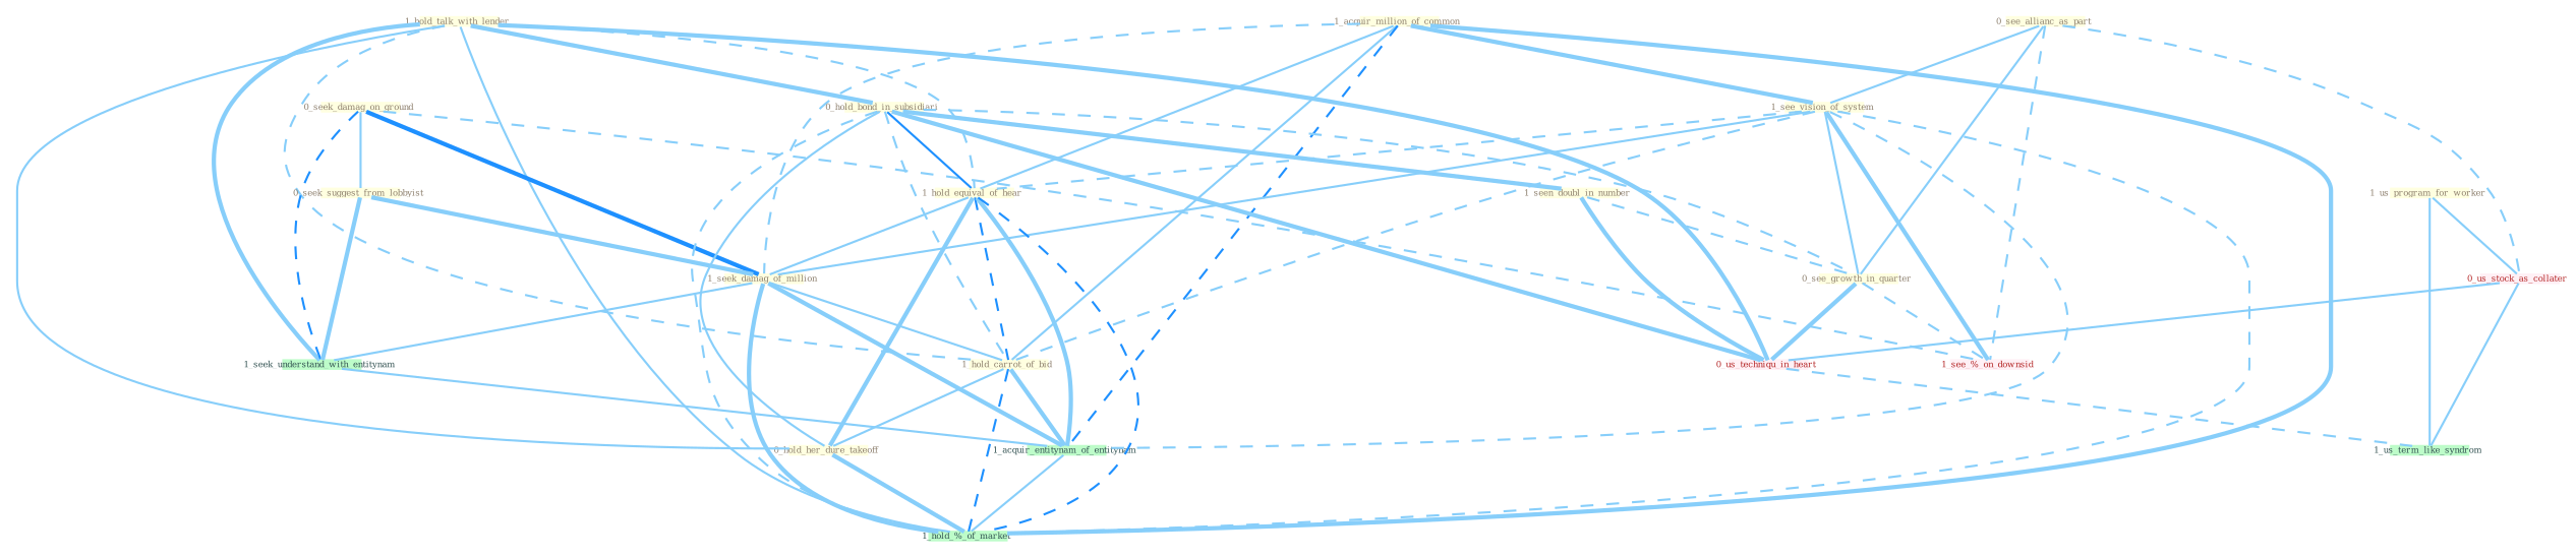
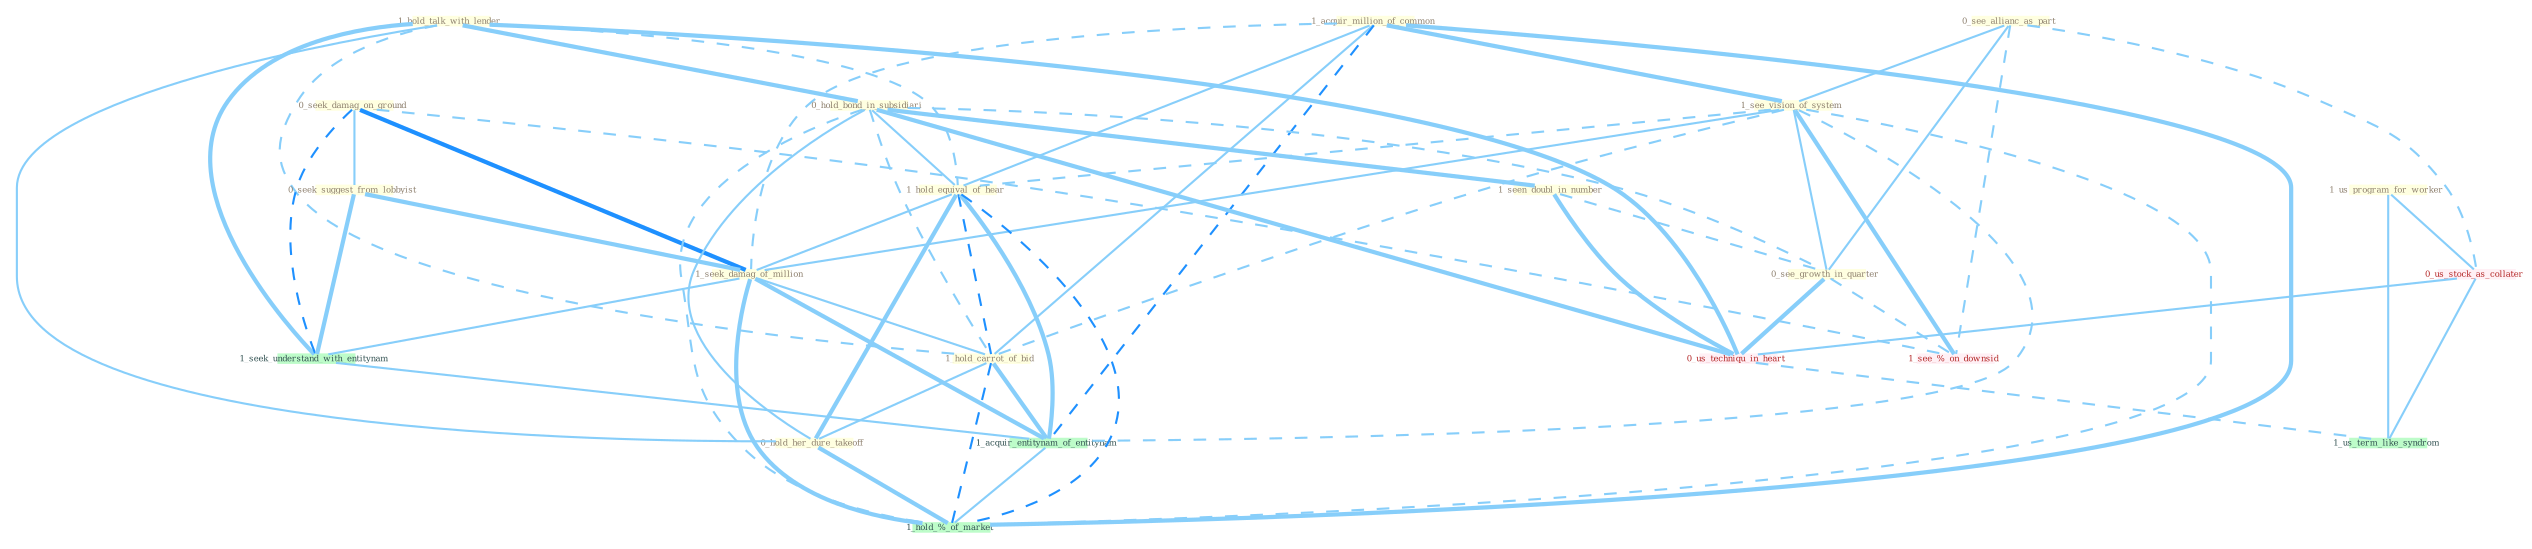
  graph {
    node [color="#ffffe0" fixedsize=true fontcolor="#8b7d6b" fontsize=4 shape=polygon style=filled]
    edge [color="#87cefa" style=solid w=1]
    "1_acquir_million_of_common " [height=.06 width=.5]
    "1_hold_talk_with_lender " [height=.06 width=.5]
    "0_see_allianc_as_part " [height=.06 width=.5]
    "0_seek_damag_on_ground " [height=.06 width=.5]
    "0_hold_bond_in_subsidiari " [height=.06 width=.5]
    "1_see_vision_of_system " [height=.06 width=.5]
    "1_hold_equival_of_hear " [height=.06 width=.5]
    "1_seen_doubl_in_number " [height=.06 width=.5]
    "0_seek_suggest_from_lobbyist " [height=.06 width=.5]
    "1_seek_damag_of_million " [height=.06 width=.5]
    "1_hold_carrot_of_bid " [height=.06 width=.5]
    "1_us_program_for_worker " [height=.06 width=.5]
    "0_hold_her_dure_takeoff " [height=.06 width=.5]
    "0_see_growth_in_quarter " [height=.06 width=.5]
    "0_us_stock_as_collater " [color="#fff0f5" fontcolor="#b22222" height=.06 width=.5]
    "0_us_techniqu_in_heart " [color="#fff0f5" fontcolor="#b22222" height=.06 width=.5]
    "1_see_%_on_downsid " [color="#fff0f5" fontcolor="#b22222" height=.06 width=.5]
    "1_acquir_entitynam_of_entitynam " [color="#BDFCC9" fontcolor="#2f4f4f" height=.06 width=.5]
    "1_hold_%_of_market " [color="#BDFCC9" fontcolor="#2f4f4f" height=.06 width=.5]
    "1_seek_understand_with_entitynam " [color="#BDFCC9" fontcolor="#2f4f4f" height=.06 width=.5]
    "1_us_term_like_syndrom " [color="#BDFCC9" fontcolor="#2f4f4f" height=.06 width=.5]
    subgraph sub_1 {
      "1_acquir_million_of_common "
      "1_hold_talk_with_lender "
      "0_see_allianc_as_part "
      "0_seek_damag_on_ground "
      "0_hold_bond_in_subsidiari "
      "1_see_vision_of_system "
      "1_hold_equival_of_hear "
      "1_seen_doubl_in_number "
      "0_seek_suggest_from_lobbyist "
      "1_seek_damag_of_million "
      "1_hold_carrot_of_bid "
      "1_us_program_for_worker "
      "0_hold_her_dure_takeoff "
      "0_see_growth_in_quarter "
    }
    subgraph sub_2 {
      "0_us_stock_as_collater "
      "0_us_techniqu_in_heart "
      "1_see_%_on_downsid "
    }
    "1_acquir_million_of_common " -- "1_see_vision_of_system " [style=bold]
    "1_acquir_million_of_common " -- "1_hold_equival_of_hear "
    "1_acquir_million_of_common " -- "1_seek_damag_of_million " [style=dashed]
    "1_acquir_million_of_common " -- "1_hold_carrot_of_bid "
    "1_acquir_million_of_common " -- "1_acquir_entitynam_of_entitynam " [color="#1e90ff" style=dashed w=2]
    "1_acquir_million_of_common " -- "1_hold_%_of_market " [style=bold]
    "1_hold_talk_with_lender " -- "0_hold_bond_in_subsidiari " [style=bold]
    "1_hold_talk_with_lender " -- "1_hold_equival_of_hear " [style=dashed]
    "1_hold_talk_with_lender " -- "1_hold_carrot_of_bid " [style=dashed]
    "1_hold_talk_with_lender " -- "0_hold_her_dure_takeoff "
    "1_hold_talk_with_lender " -- "0_us_techniqu_in_heart " [style=bold]
-   "1_hold_talk_with_lender " -- "1_hold_%_of_market "
    "1_hold_talk_with_lender " -- "1_seek_understand_with_entitynam " [style=bold]
    "0_see_allianc_as_part " -- "1_see_vision_of_system "
    "0_see_allianc_as_part " -- "0_see_growth_in_quarter "
    "0_see_allianc_as_part " -- "0_us_stock_as_collater " [style=dashed]
    "0_see_allianc_as_part " -- "1_see_%_on_downsid " [style=dashed]
    "0_seek_damag_on_ground " -- "0_seek_suggest_from_lobbyist "
    "0_seek_damag_on_ground " -- "1_seek_damag_of_million " [color="#1e90ff" style=bold w=2]
    "0_seek_damag_on_ground " -- "1_see_%_on_downsid " [style=dashed]
    "0_seek_damag_on_ground " -- "1_seek_understand_with_entitynam " [color="#1e90ff" style=dashed]
-   "0_hold_bond_in_subsidiari " -- "1_hold_equival_of_hear " [color="#1e90ff"]
+   "0_hold_bond_in_subsidiari " -- "1_hold_equival_of_hear "
    "0_hold_bond_in_subsidiari " -- "1_seen_doubl_in_number " [style=bold]
    "0_hold_bond_in_subsidiari " -- "1_hold_carrot_of_bid " [style=dashed]
    "0_hold_bond_in_subsidiari " -- "0_hold_her_dure_takeoff "
    "0_hold_bond_in_subsidiari " -- "0_see_growth_in_quarter " [style=dashed]
    "0_hold_bond_in_subsidiari " -- "0_us_techniqu_in_heart " [style=bold]
    "0_hold_bond_in_subsidiari " -- "1_hold_%_of_market " [style=dashed]
    "1_see_vision_of_system " -- "1_hold_equival_of_hear " [style=dashed]
    "1_see_vision_of_system " -- "1_seek_damag_of_million "
    "1_see_vision_of_system " -- "1_hold_carrot_of_bid " [style=dashed]
    "1_see_vision_of_system " -- "0_see_growth_in_quarter "
    "1_see_vision_of_system " -- "1_see_%_on_downsid " [style=bold]
    "1_see_vision_of_system " -- "1_acquir_entitynam_of_entitynam " [style=dashed]
    "1_see_vision_of_system " -- "1_hold_%_of_market " [style=dashed]
    "1_hold_equival_of_hear " -- "1_seek_damag_of_million "
    "1_hold_equival_of_hear " -- "1_hold_carrot_of_bid " [color="#1e90ff" style=dashed w=2]
    "1_hold_equival_of_hear " -- "0_hold_her_dure_takeoff " [style=bold]
    "1_hold_equival_of_hear " -- "1_acquir_entitynam_of_entitynam " [style=bold]
    "1_hold_equival_of_hear " -- "1_hold_%_of_market " [color="#1e90ff" style=dashed w=2]
    "1_seen_doubl_in_number " -- "0_see_growth_in_quarter " [style=dashed]
    "1_seen_doubl_in_number " -- "0_us_techniqu_in_heart " [style=bold]
    "0_seek_suggest_from_lobbyist " -- "1_seek_damag_of_million " [style=bold]
    "0_seek_suggest_from_lobbyist " -- "1_seek_understand_with_entitynam " [style=bold]
    "1_seek_damag_of_million " -- "1_hold_carrot_of_bid "
    "1_seek_damag_of_million " -- "1_acquir_entitynam_of_entitynam " [style=bold]
    "1_seek_damag_of_million " -- "1_hold_%_of_market " [style=bold]
    "1_seek_damag_of_million " -- "1_seek_understand_with_entitynam "
    "1_hold_carrot_of_bid " -- "0_hold_her_dure_takeoff "
    "1_hold_carrot_of_bid " -- "1_acquir_entitynam_of_entitynam " [style=bold]
    "1_hold_carrot_of_bid " -- "1_hold_%_of_market " [color="#1e90ff" style=dashed w=2]
    "1_us_program_for_worker " -- "0_us_stock_as_collater "
    "1_us_program_for_worker " -- "1_us_term_like_syndrom "
    "0_hold_her_dure_takeoff " -- "1_hold_%_of_market " [style=bold]
    "0_see_growth_in_quarter " -- "0_us_techniqu_in_heart " [style=bold]
    "0_see_growth_in_quarter " -- "1_see_%_on_downsid " [style=dashed]
    "0_us_stock_as_collater " -- "0_us_techniqu_in_heart "
    "0_us_stock_as_collater " -- "1_us_term_like_syndrom "
    "0_us_techniqu_in_heart " -- "1_us_term_like_syndrom " [style=dashed]
    "1_acquir_entitynam_of_entitynam " -- "1_hold_%_of_market "
    "1_seek_understand_with_entitynam " -- "1_acquir_entitynam_of_entitynam "
  }
